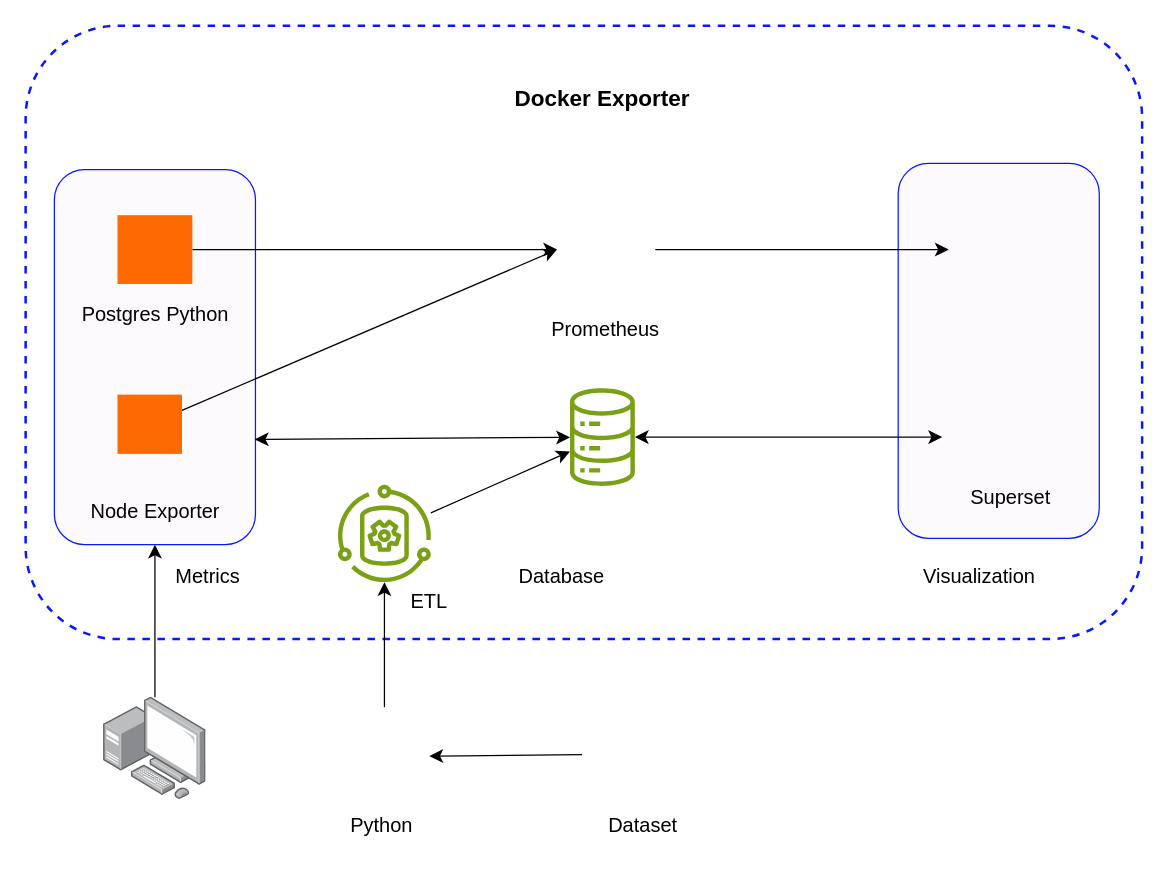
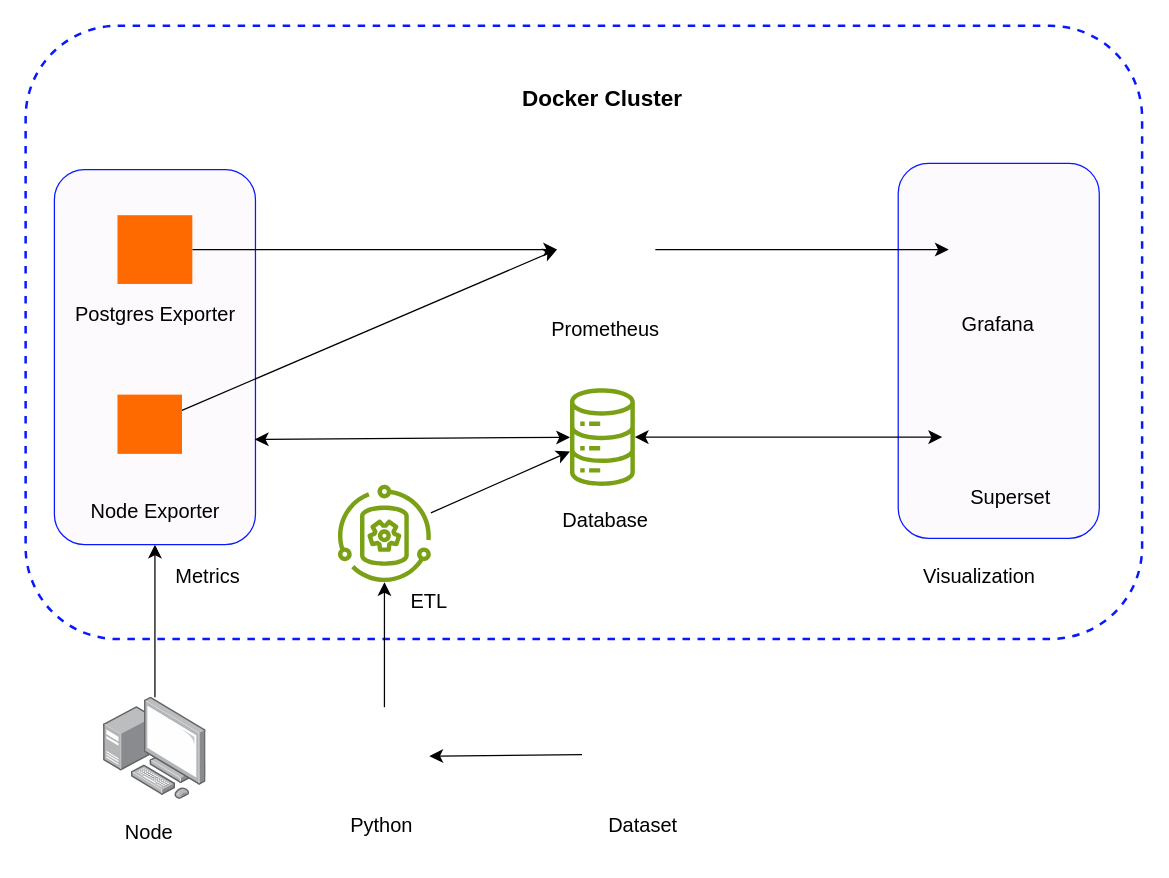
  <mxCell id="0" />
  <mxCell id="1" parent="0" />
  <mxCell id="2" value="" style="rounded=1;whiteSpace=wrap;html=1;dashed=1;strokeColor=#0818FF;strokeWidth=2;fontFamily=&quot;Roboto&quot;, sans-serif;fontSource=https%3A%2F%2Ffonts.googleapis.com%2Fcss%3Ffamily%3D%2522Roboto%2522%252C%2Bsans-serif;" vertex="1" parent="1"><mxGeometry x="20" y="20" width="893" height="490.5" as="geometry" /></mxCell>
  <mxCell id="3" style="edgeStyle=none;curved=1;rounded=0;orthogonalLoop=1;jettySize=auto;html=1;fontSize=12;startSize=8;endSize=8;startArrow=classic;startFill=1;endArrow=none;endFill=0;" edge="1" parent="1" source="4" target="37"><mxGeometry relative="1" as="geometry" /></mxCell>
  <mxCell id="4" value="" style="rounded=1;whiteSpace=wrap;html=1;fillColor=#FCFAFC;strokeColor=#0818FF;fontFamily=Helvetica;" vertex="1" parent="1"><mxGeometry x="43" y="135" width="160.83" height="300" as="geometry" /></mxCell>
  <mxCell id="5" value="" style="rounded=1;whiteSpace=wrap;html=1;fillColor=#FCFAFC;strokeColor=#0818FF;fontFamily=Helvetica;" vertex="1" parent="1"><mxGeometry x="717.91" y="130" width="160.83" height="300" as="geometry" /></mxCell>
  <mxCell id="6" style="edgeStyle=none;curved=1;rounded=0;orthogonalLoop=1;jettySize=auto;html=1;fontSize=12;startSize=8;endSize=8;fontFamily=Helvetica;" edge="1" parent="1" source="7" target="8"><mxGeometry relative="1" as="geometry" /></mxCell>
  <mxCell id="7" value="" style="shape=image;verticalLabelPosition=bottom;labelBackgroundColor=default;verticalAlign=top;aspect=fixed;imageAspect=0;image=https://upload.wikimedia.org/wikipedia/commons/thumb/3/38/Prometheus_software_logo.svg/2066px-Prometheus_software_logo.svg.png;fontFamily=Helvetica;" vertex="1" parent="1"><mxGeometry x="445" y="160" width="78.65" height="78" as="geometry" /></mxCell>
  <mxCell id="8" value="" style="shape=image;verticalLabelPosition=bottom;labelBackgroundColor=default;verticalAlign=top;aspect=fixed;imageAspect=0;image=https://cdn.worldvectorlogo.com/logos/grafana.svg;fontFamily=Helvetica;" vertex="1" parent="1"><mxGeometry x="758.28" y="154.5" width="80.1" height="89" as="geometry" /></mxCell>
  <mxCell id="9" value="" style="shape=image;verticalLabelPosition=bottom;labelBackgroundColor=default;verticalAlign=top;aspect=fixed;imageAspect=0;image=https://seeklogo.com/images/S/superset-icon-logo-D70353ADD5-seeklogo.com.png;fontFamily=Helvetica;" vertex="1" parent="1"><mxGeometry x="753" y="325" width="96.65" height="48" as="geometry" /></mxCell>
  <mxCell id="10" value="" style="shape=image;verticalLabelPosition=bottom;labelBackgroundColor=default;verticalAlign=top;aspect=fixed;imageAspect=0;image=https://static-00.iconduck.com/assets.00/docker-icon-2048x522-prfhswr7.png;fontFamily=Helvetica;" vertex="1" parent="1"><mxGeometry x="49" y="58" width="160.78" height="41" as="geometry" /></mxCell>
  <mxCell id="11" style="edgeStyle=none;curved=1;rounded=0;orthogonalLoop=1;jettySize=auto;html=1;fontSize=12;startSize=8;endSize=8;startArrow=classic;startFill=1;fontFamily=Helvetica;" edge="1" parent="1" source="12" target="9"><mxGeometry relative="1" as="geometry" /></mxCell>
  <mxCell id="12" value="" style="sketch=0;outlineConnect=0;fontColor=#232F3E;gradientColor=none;fillColor=#7AA116;strokeColor=none;dashed=0;verticalLabelPosition=bottom;verticalAlign=top;align=center;html=1;fontSize=12;fontStyle=0;aspect=fixed;pointerEvents=1;shape=mxgraph.aws4.iot_analytics_data_store;fontFamily=Helvetica;" vertex="1" parent="1"><mxGeometry x="454.33" y="310" width="54" height="78" as="geometry" /></mxCell>
  <mxCell id="13" style="edgeStyle=none;curved=1;rounded=0;orthogonalLoop=1;jettySize=auto;html=1;fontSize=12;startSize=8;endSize=8;fontFamily=Helvetica;" edge="1" parent="1" source="14" target="12"><mxGeometry relative="1" as="geometry" /></mxCell>
  <mxCell id="14" value="" style="sketch=0;outlineConnect=0;fontColor=#232F3E;gradientColor=none;fillColor=#7AA116;strokeColor=none;dashed=0;verticalLabelPosition=bottom;verticalAlign=top;align=center;html=1;fontSize=12;fontStyle=0;aspect=fixed;pointerEvents=1;shape=mxgraph.aws4.elastic_block_store_amazon_data_lifecycle_manager;fontFamily=Helvetica;" vertex="1" parent="1"><mxGeometry x="268.98" y="387" width="76" height="78" as="geometry" /></mxCell>
  <mxCell id="15" style="edgeStyle=none;curved=1;rounded=0;orthogonalLoop=1;jettySize=auto;html=1;fontSize=12;startSize=8;endSize=8;fontFamily=Helvetica;" edge="1" parent="1" source="16" target="7"><mxGeometry relative="1" as="geometry" /></mxCell>
  <mxCell id="16" value="" style="points=[];aspect=fixed;html=1;align=center;shadow=0;dashed=0;fillColor=#FF6A00;strokeColor=none;shape=mxgraph.alibaba_cloud.express_connect;fontFamily=Helvetica;" vertex="1" parent="1"><mxGeometry x="93.46" y="171.5" width="59.87" height="55" as="geometry" /></mxCell>
  <mxCell id="17" style="edgeStyle=none;curved=1;rounded=0;orthogonalLoop=1;jettySize=auto;html=1;entryX=0;entryY=0.5;entryDx=0;entryDy=0;fontSize=12;startSize=8;endSize=8;fontFamily=Helvetica;" edge="1" parent="1" source="18" target="7"><mxGeometry relative="1" as="geometry" /></mxCell>
  <mxCell id="18" value="" style="points=[];aspect=fixed;html=1;align=center;shadow=0;dashed=0;fillColor=#FF6A00;strokeColor=none;shape=mxgraph.alibaba_cloud.express_connect;fontFamily=Helvetica;" vertex="1" parent="1"><mxGeometry x="93.46" y="315" width="51.6" height="47.4" as="geometry" /></mxCell>
  <mxCell id="19" value="Prometheus" style="text;html=1;align=center;verticalAlign=middle;whiteSpace=wrap;rounded=0;fontSize=16;fontFamily=Helvetica;" vertex="1" parent="1"><mxGeometry x="454.33" y="248" width="60" height="30" as="geometry" /></mxCell>
- <mxCell id="20" value="Database" style="text;html=1;align=center;verticalAlign=middle;whiteSpace=wrap;rounded=0;fontSize=16;fontFamily=Helvetica;" vertex="1" parent="1"><mxGeometry x="419.33" y="445" width="60" height="30" as="geometry" /></mxCell>
+ <mxCell id="20" value="Database" style="text;html=1;align=center;verticalAlign=middle;whiteSpace=wrap;rounded=0;fontSize=16;fontFamily=Helvetica;" vertex="1" parent="1"><mxGeometry x="454.33" y="400" width="60" height="30" as="geometry" /></mxCell>
+ <mxCell id="21" value="Grafana" style="text;html=1;align=center;verticalAlign=middle;whiteSpace=wrap;rounded=0;fontSize=16;fontFamily=Helvetica;" vertex="1" parent="1"><mxGeometry x="768.33" y="243.5" width="60" height="30" as="geometry" /></mxCell>
  <mxCell id="22" value="Superset" style="text;html=1;align=center;verticalAlign=middle;whiteSpace=wrap;rounded=0;fontSize=16;fontFamily=Helvetica;" vertex="1" parent="1"><mxGeometry x="778.33" y="382" width="60" height="30" as="geometry" /></mxCell>
- <mxCell id="23" value="Postgres Python" style="text;html=1;align=center;verticalAlign=middle;whiteSpace=wrap;rounded=0;fontSize=16;fontFamily=Helvetica;" vertex="1" parent="1"><mxGeometry x="50.56" y="236" width="145.67" height="30" as="geometry" /></mxCell>
+ <mxCell id="23" value="Postgres Exporter" style="text;html=1;align=center;verticalAlign=middle;whiteSpace=wrap;rounded=0;fontSize=16;fontFamily=Helvetica;" vertex="1" parent="1"><mxGeometry x="50.56" y="236" width="145.67" height="30" as="geometry" /></mxCell>
  <mxCell id="24" value="Node Exporter" style="text;html=1;align=center;verticalAlign=middle;whiteSpace=wrap;rounded=0;fontSize=16;fontFamily=Helvetica;" vertex="1" parent="1"><mxGeometry x="50.56" y="393" width="145.67" height="30" as="geometry" /></mxCell>
  <mxCell id="25" value="Metrics" style="text;html=1;align=center;verticalAlign=middle;whiteSpace=wrap;rounded=0;fontSize=16;fontFamily=Helvetica;" vertex="1" parent="1"><mxGeometry x="136.23" y="445" width="60" height="30" as="geometry" /></mxCell>
  <mxCell id="26" value="Visualization" style="text;html=1;align=center;verticalAlign=middle;whiteSpace=wrap;rounded=0;fontSize=16;fontFamily=Helvetica;" vertex="1" parent="1"><mxGeometry x="753.33" y="445" width="60" height="30" as="geometry" /></mxCell>
  <mxCell id="27" value="ETL" style="text;html=1;align=center;verticalAlign=middle;whiteSpace=wrap;rounded=0;fontSize=16;fontFamily=Helvetica;" vertex="1" parent="1"><mxGeometry x="313" y="465" width="60" height="30" as="geometry" /></mxCell>
  <mxCell id="28" style="edgeStyle=none;curved=1;rounded=0;orthogonalLoop=1;jettySize=auto;html=1;fontSize=12;startSize=8;endSize=8;fontFamily=Helvetica;" edge="1" parent="1" source="29" target="14"><mxGeometry relative="1" as="geometry" /></mxCell>
  <mxCell id="29" value="" style="shape=image;verticalLabelPosition=bottom;labelBackgroundColor=default;verticalAlign=top;aspect=fixed;imageAspect=0;image=https://upload.wikimedia.org/wikipedia/commons/thumb/c/c3/Python-logo-notext.svg/1200px-Python-logo-notext.svg.png;fontFamily=Helvetica;" vertex="1" parent="1"><mxGeometry x="271" y="565" width="71.95" height="79" as="geometry" /></mxCell>
  <mxCell id="30" value="Python" style="text;html=1;align=center;verticalAlign=middle;whiteSpace=wrap;rounded=0;fontSize=16;fontFamily=Helvetica;" vertex="1" parent="1"><mxGeometry x="274.96" y="644" width="60" height="30" as="geometry" /></mxCell>
  <mxCell id="31" style="edgeStyle=none;curved=1;rounded=0;orthogonalLoop=1;jettySize=auto;html=1;fontSize=12;startSize=8;endSize=8;fontFamily=Helvetica;" edge="1" parent="1" source="32" target="29"><mxGeometry relative="1" as="geometry" /></mxCell>
  <mxCell id="32" value="" style="shape=image;verticalLabelPosition=bottom;labelBackgroundColor=default;verticalAlign=top;aspect=fixed;imageAspect=0;image=https://static.thenounproject.com/png/2985133-200.png;fontFamily=Helvetica;" vertex="1" parent="1"><mxGeometry x="465" y="557" width="91" height="91" as="geometry" /></mxCell>
  <mxCell id="33" value="Dataset" style="text;html=1;align=center;verticalAlign=middle;whiteSpace=wrap;rounded=0;fontSize=16;fontFamily=Helvetica;" vertex="1" parent="1"><mxGeometry x="484" y="644" width="60" height="30" as="geometry" /></mxCell>
  <mxCell id="34" style="edgeStyle=none;curved=1;rounded=0;orthogonalLoop=1;jettySize=auto;html=1;fontSize=12;startSize=8;endSize=8;exitX=0.208;exitY=0.467;exitDx=0;exitDy=0;exitPerimeter=0;startArrow=classic;startFill=1;fontFamily=Helvetica;" edge="1" parent="1" target="12"><mxGeometry relative="1" as="geometry"><mxPoint x="203.328" y="350.834" as="sourcePoint" /><mxPoint x="465" y="377" as="targetPoint" /></mxGeometry></mxCell>
- <mxCell id="35" value="Docker Exporter" style="text;html=1;align=center;verticalAlign=middle;whiteSpace=wrap;rounded=0;fontSize=18;fontStyle=1;fontFamily=Helvetica;" vertex="1" parent="1"><mxGeometry x="365.99" y="63.5" width="230.67" height="30" as="geometry" /></mxCell>
+ <mxCell id="35" value="Docker Cluster" style="text;html=1;align=center;verticalAlign=middle;whiteSpace=wrap;rounded=0;fontSize=18;fontStyle=1;fontFamily=Helvetica;" vertex="1" parent="1"><mxGeometry x="365.99" y="63.5" width="230.67" height="30" as="geometry" /></mxCell>
+ <mxCell id="36" value="Node" style="text;html=1;align=center;verticalAlign=middle;whiteSpace=wrap;rounded=0;fontSize=16;fontFamily=Helvetica;" vertex="1" parent="1"><mxGeometry x="89.26" y="650" width="60" height="30" as="geometry" /></mxCell>
  <mxCell id="37" value="" style="image;points=[];aspect=fixed;html=1;align=center;shadow=0;dashed=0;image=img/lib/allied_telesis/computer_and_terminals/Personal_Computer_with_Server.svg;" vertex="1" parent="1"><mxGeometry x="82.42" y="557" width="82" height="82" as="geometry" /></mxCell>
